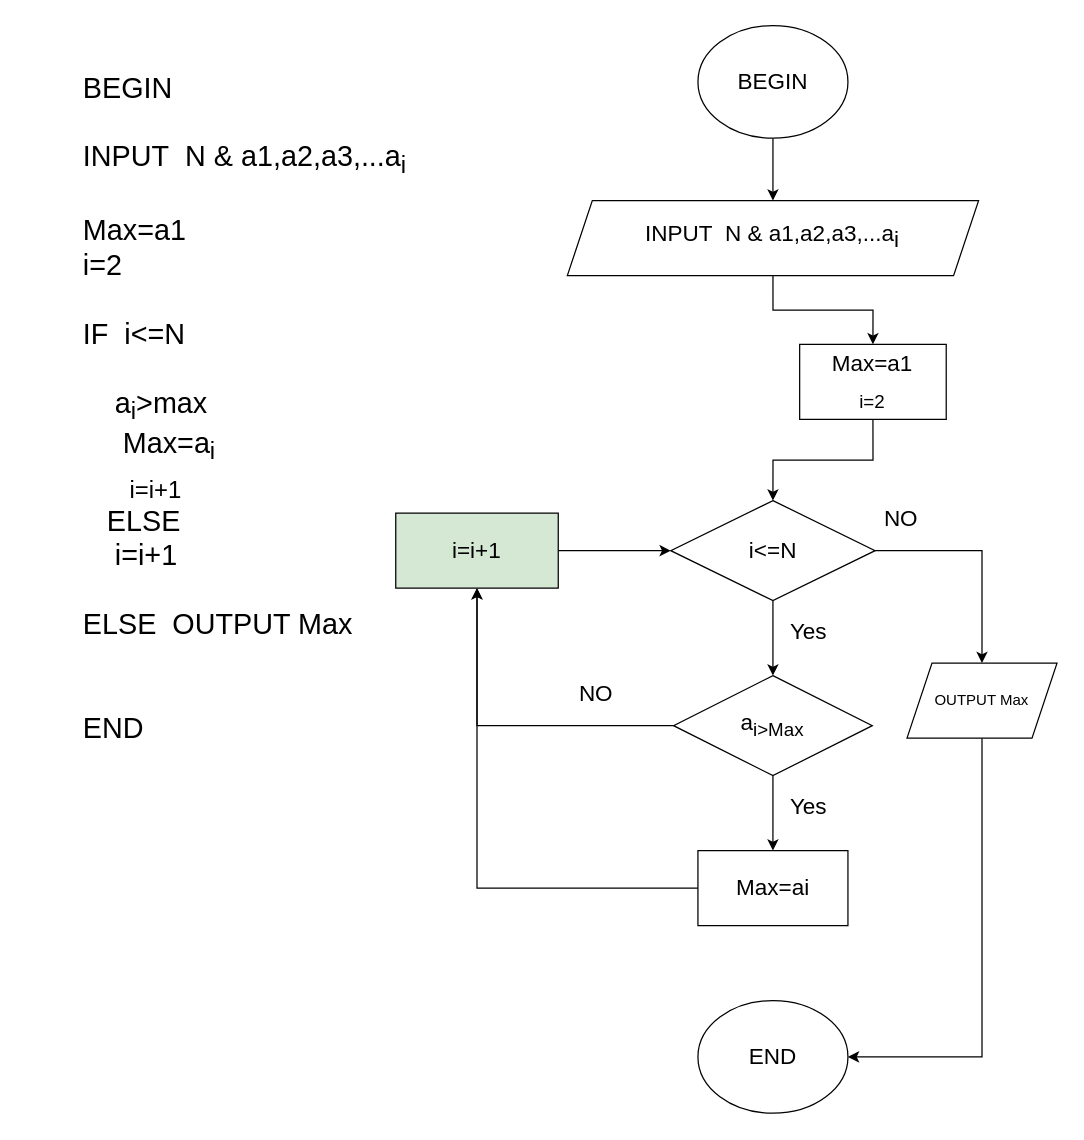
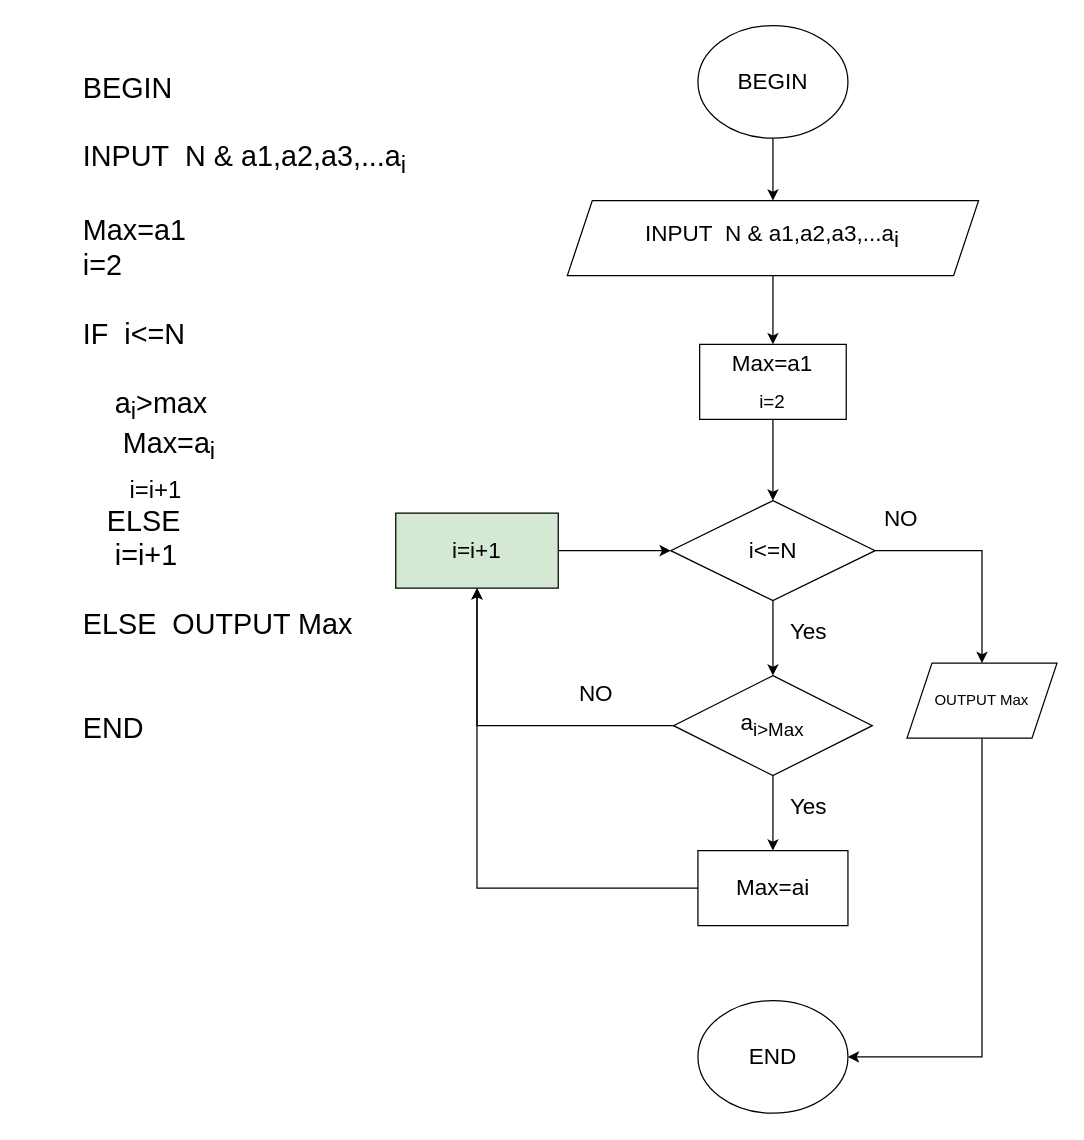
  <mxCell id="0" />
  <mxCell id="1" parent="0" />
  <mxCell id="2" style="edgeStyle=orthogonalEdgeStyle;rounded=0;orthogonalLoop=1;jettySize=auto;html=1;exitX=0.5;exitY=1;exitDx=0;exitDy=0;entryX=0.5;entryY=0;entryDx=0;entryDy=0;fontSize=18;" parent="1" source="3" target="5" edge="1"><mxGeometry relative="1" as="geometry" /></mxCell>
  <mxCell id="3" value="BEGIN" style="ellipse;whiteSpace=wrap;html=1;fontSize=18;" parent="1" vertex="1"><mxGeometry x="557.76" y="20" width="120" height="90" as="geometry" /></mxCell>
  <mxCell id="4" style="edgeStyle=orthogonalEdgeStyle;rounded=0;orthogonalLoop=1;jettySize=auto;html=1;exitX=0.5;exitY=1;exitDx=0;exitDy=0;entryX=0.5;entryY=0;entryDx=0;entryDy=0;fontSize=18;" parent="1" source="5" target="11" edge="1"><mxGeometry relative="1" as="geometry" /></mxCell>
  <mxCell id="5" value="INPUT&amp;nbsp; N &amp;amp; a1,a2,a3,...a&lt;sub style=&quot;font-size: 18px;&quot;&gt;i&lt;/sub&gt;" style="shape=parallelogram;perimeter=parallelogramPerimeter;whiteSpace=wrap;html=1;fixedSize=1;fontSize=18;" parent="1" vertex="1"><mxGeometry x="453.26" y="160" width="329" height="60" as="geometry" /></mxCell>
  <mxCell id="6" value="&lt;p style=&quot;line-height: 100% ; font-size: 18px&quot;&gt;&lt;/p&gt;&lt;blockquote style=&quot;margin: 0px 0px 0px 40px ; border: none ; padding: 0px ; font-size: 23px&quot;&gt;&lt;div style=&quot;text-align: left&quot;&gt;&lt;span&gt;&lt;font style=&quot;font-size: 23px&quot;&gt;BEGIN&lt;/font&gt;&lt;/span&gt;&lt;/div&gt;&lt;div style=&quot;text-align: left&quot;&gt;&lt;span&gt;&lt;font style=&quot;font-size: 23px&quot;&gt;&lt;br&gt;&lt;/font&gt;&lt;/span&gt;&lt;/div&gt;&lt;font style=&quot;font-size: 23px&quot;&gt;&lt;div style=&quot;text-align: left&quot;&gt;&lt;span style=&quot;text-align: center&quot;&gt;INPUT&amp;nbsp; N &amp;amp; a1,a2,a3,...a&lt;/span&gt;&lt;sub style=&quot;text-align: center&quot;&gt;i&lt;/sub&gt;&lt;br&gt;&lt;/div&gt;&lt;div style=&quot;text-align: left&quot;&gt;&lt;span&gt;&lt;br&gt;&lt;/span&gt;&lt;/div&gt;&lt;div style=&quot;text-align: left&quot;&gt;Max=a1&amp;nbsp;&lt;/div&gt;&lt;div style=&quot;text-align: left&quot;&gt;i=2&lt;/div&gt;&lt;div style=&quot;text-align: left&quot;&gt;&lt;br&gt;&lt;/div&gt;&lt;div style=&quot;text-align: left&quot;&gt;IF&amp;nbsp; i&amp;lt;=N&amp;nbsp;&lt;/div&gt;&lt;div style=&quot;text-align: left&quot;&gt;&lt;br&gt;&lt;/div&gt;&lt;div style=&quot;text-align: left&quot;&gt;&lt;div&gt;&amp;nbsp; &amp;nbsp; a&lt;sub&gt;i&lt;/sub&gt;&lt;span&gt;&amp;gt;max&lt;/span&gt;&lt;/div&gt;&lt;div&gt;&lt;span&gt;&amp;nbsp; &amp;nbsp; &amp;nbsp;Max=a&lt;sub&gt;i&lt;/sub&gt;&lt;/span&gt;&lt;/div&gt;&lt;div&gt;&lt;span&gt;&lt;sub&gt;&amp;nbsp; &amp;nbsp; &amp;nbsp; &amp;nbsp;i=i+1&lt;/sub&gt;&lt;/span&gt;&lt;/div&gt;&lt;div&gt;&amp;nbsp; &amp;nbsp;ELSE&amp;nbsp;&lt;/div&gt;&lt;div&gt;&amp;nbsp; &amp;nbsp; i=i+1&lt;/div&gt;&lt;/div&gt;&lt;div style=&quot;text-align: left&quot;&gt;&lt;span&gt;&lt;br&gt;&lt;/span&gt;&lt;/div&gt;&lt;div style=&quot;text-align: left&quot;&gt;&lt;span&gt;ELSE&amp;nbsp;&amp;nbsp;&lt;/span&gt;&lt;span&gt;OUTPUT Max&lt;/span&gt;&lt;/div&gt;&lt;div style=&quot;text-align: left&quot;&gt;&lt;br&gt;&lt;/div&gt;&lt;span&gt;&lt;div style=&quot;text-align: left&quot;&gt;&lt;span&gt;&lt;br&gt;&lt;/span&gt;&lt;/div&gt;&lt;/span&gt;&lt;/font&gt;&lt;div style=&quot;text-align: left&quot;&gt;&lt;span&gt;&lt;font style=&quot;font-size: 23px&quot;&gt;END&lt;/font&gt;&lt;/span&gt;&lt;/div&gt;&lt;div style=&quot;text-align: left&quot;&gt;&lt;span&gt;&lt;font style=&quot;font-size: 18px&quot;&gt;&lt;br style=&quot;font-size: 18px&quot;&gt;&lt;/font&gt;&lt;/span&gt;&lt;/div&gt;&lt;/blockquote&gt;&lt;p style=&quot;font-size: 18px&quot;&gt;&lt;/p&gt;" style="text;html=1;resizable=0;autosize=1;align=center;verticalAlign=middle;points=[];fillColor=none;strokeColor=none;rounded=0;fontSize=18;" parent="1" vertex="1"><mxGeometry x="20" y="85" width="310" height="510" as="geometry" /></mxCell>
  <mxCell id="7" style="edgeStyle=orthogonalEdgeStyle;rounded=0;orthogonalLoop=1;jettySize=auto;html=1;exitX=0.5;exitY=1;exitDx=0;exitDy=0;entryX=0.5;entryY=0;entryDx=0;entryDy=0;fontSize=18;" parent="1" source="9" target="14" edge="1"><mxGeometry relative="1" as="geometry" /></mxCell>
  <mxCell id="8" style="edgeStyle=orthogonalEdgeStyle;rounded=0;orthogonalLoop=1;jettySize=auto;html=1;entryX=0.5;entryY=0;entryDx=0;entryDy=0;" edge="1" parent="1" source="9" target="25"><mxGeometry relative="1" as="geometry"><mxPoint x="785" y="520" as="targetPoint" /></mxGeometry></mxCell>
  <mxCell id="9" value="i&amp;lt;=N" style="rhombus;whiteSpace=wrap;html=1;fontSize=18;" parent="1" vertex="1"><mxGeometry x="536" y="400" width="163.5" height="80" as="geometry" /></mxCell>
  <mxCell id="10" style="edgeStyle=orthogonalEdgeStyle;rounded=0;orthogonalLoop=1;jettySize=auto;html=1;exitX=0.5;exitY=1;exitDx=0;exitDy=0;entryX=0.5;entryY=0;entryDx=0;entryDy=0;fontSize=18;" parent="1" source="11" target="9" edge="1"><mxGeometry relative="1" as="geometry" /></mxCell>
- <mxCell id="11" value="&lt;span&gt;Max=a1&lt;/span&gt;&lt;sub&gt;&lt;br&gt;i=2&lt;/sub&gt;" style="rounded=0;whiteSpace=wrap;html=1;fontSize=18;" parent="1" vertex="1"><mxGeometry x="639.13" y="275" width="117.25" height="60" as="geometry" /></mxCell>
+ <mxCell id="11" value="&lt;span&gt;Max=a1&lt;/span&gt;&lt;sub&gt;&lt;br&gt;i=2&lt;/sub&gt;" style="rounded=0;whiteSpace=wrap;html=1;fontSize=18;" parent="1" vertex="1"><mxGeometry x="559.13" y="275" width="117.25" height="60" as="geometry" /></mxCell>
  <mxCell id="12" style="edgeStyle=orthogonalEdgeStyle;rounded=0;orthogonalLoop=1;jettySize=auto;html=1;exitX=0.5;exitY=1;exitDx=0;exitDy=0;entryX=0.5;entryY=0;entryDx=0;entryDy=0;fontSize=18;" parent="1" source="14" target="17" edge="1"><mxGeometry relative="1" as="geometry" /></mxCell>
  <mxCell id="13" style="edgeStyle=orthogonalEdgeStyle;rounded=0;orthogonalLoop=1;jettySize=auto;html=1;entryX=0.5;entryY=1;entryDx=0;entryDy=0;fontSize=18;" parent="1" source="14" target="19" edge="1"><mxGeometry relative="1" as="geometry" /></mxCell>
  <mxCell id="14" value="a&lt;sub&gt;i&amp;gt;Max&lt;/sub&gt;" style="rhombus;whiteSpace=wrap;html=1;fontSize=18;" parent="1" vertex="1"><mxGeometry x="538.25" y="540" width="159" height="80" as="geometry" /></mxCell>
  <mxCell id="15" value="END" style="ellipse;whiteSpace=wrap;html=1;fontSize=18;" parent="1" vertex="1"><mxGeometry x="557.75" y="800" width="120" height="90" as="geometry" /></mxCell>
  <mxCell id="16" style="edgeStyle=orthogonalEdgeStyle;rounded=0;orthogonalLoop=1;jettySize=auto;html=1;entryX=0.5;entryY=1;entryDx=0;entryDy=0;fontSize=18;" parent="1" source="17" target="19" edge="1"><mxGeometry relative="1" as="geometry" /></mxCell>
  <mxCell id="17" value="Max=ai" style="rounded=0;whiteSpace=wrap;html=1;fontSize=18;" parent="1" vertex="1"><mxGeometry x="557.75" y="680" width="120" height="60" as="geometry" /></mxCell>
  <mxCell id="18" style="edgeStyle=orthogonalEdgeStyle;rounded=0;orthogonalLoop=1;jettySize=auto;html=1;entryX=0;entryY=0.5;entryDx=0;entryDy=0;fontSize=18;" parent="1" source="19" target="9" edge="1"><mxGeometry relative="1" as="geometry" /></mxCell>
  <mxCell id="19" value="i=i+1" style="rounded=0;whiteSpace=wrap;html=1;fontSize=18;fillColor=#d5e8d4;" parent="1" vertex="1"><mxGeometry x="316" y="410" width="130" height="60" as="geometry" /></mxCell>
  <mxCell id="20" value="Yes" style="text;html=1;resizable=0;autosize=1;align=center;verticalAlign=middle;points=[];fillColor=none;strokeColor=none;rounded=0;fontSize=18;" parent="1" vertex="1"><mxGeometry x="626" y="490" width="40" height="30" as="geometry" /></mxCell>
  <mxCell id="21" value="Yes" style="text;html=1;resizable=0;autosize=1;align=center;verticalAlign=middle;points=[];fillColor=none;strokeColor=none;rounded=0;fontSize=18;" parent="1" vertex="1"><mxGeometry x="626" y="630" width="40" height="30" as="geometry" /></mxCell>
  <mxCell id="22" value="NO" style="text;html=1;resizable=0;autosize=1;align=center;verticalAlign=middle;points=[];fillColor=none;strokeColor=none;rounded=0;fontSize=18;" parent="1" vertex="1"><mxGeometry x="456" y="540" width="40" height="30" as="geometry" /></mxCell>
  <mxCell id="23" value="NO" style="text;html=1;resizable=0;autosize=1;align=center;verticalAlign=middle;points=[];fillColor=none;strokeColor=none;rounded=0;fontSize=18;" parent="1" vertex="1"><mxGeometry x="699.5" y="400" width="40" height="30" as="geometry" /></mxCell>
  <mxCell id="24" style="edgeStyle=orthogonalEdgeStyle;rounded=0;orthogonalLoop=1;jettySize=auto;html=1;entryX=1;entryY=0.5;entryDx=0;entryDy=0;" edge="1" parent="1" source="25" target="15"><mxGeometry relative="1" as="geometry"><Array as="points"><mxPoint x="785" y="845" /></Array></mxGeometry></mxCell>
  <mxCell id="25" value="OUTPUT Max" style="shape=parallelogram;perimeter=parallelogramPerimeter;whiteSpace=wrap;html=1;fixedSize=1;" vertex="1" parent="1"><mxGeometry x="725" y="530" width="120" height="60" as="geometry" /></mxCell>
